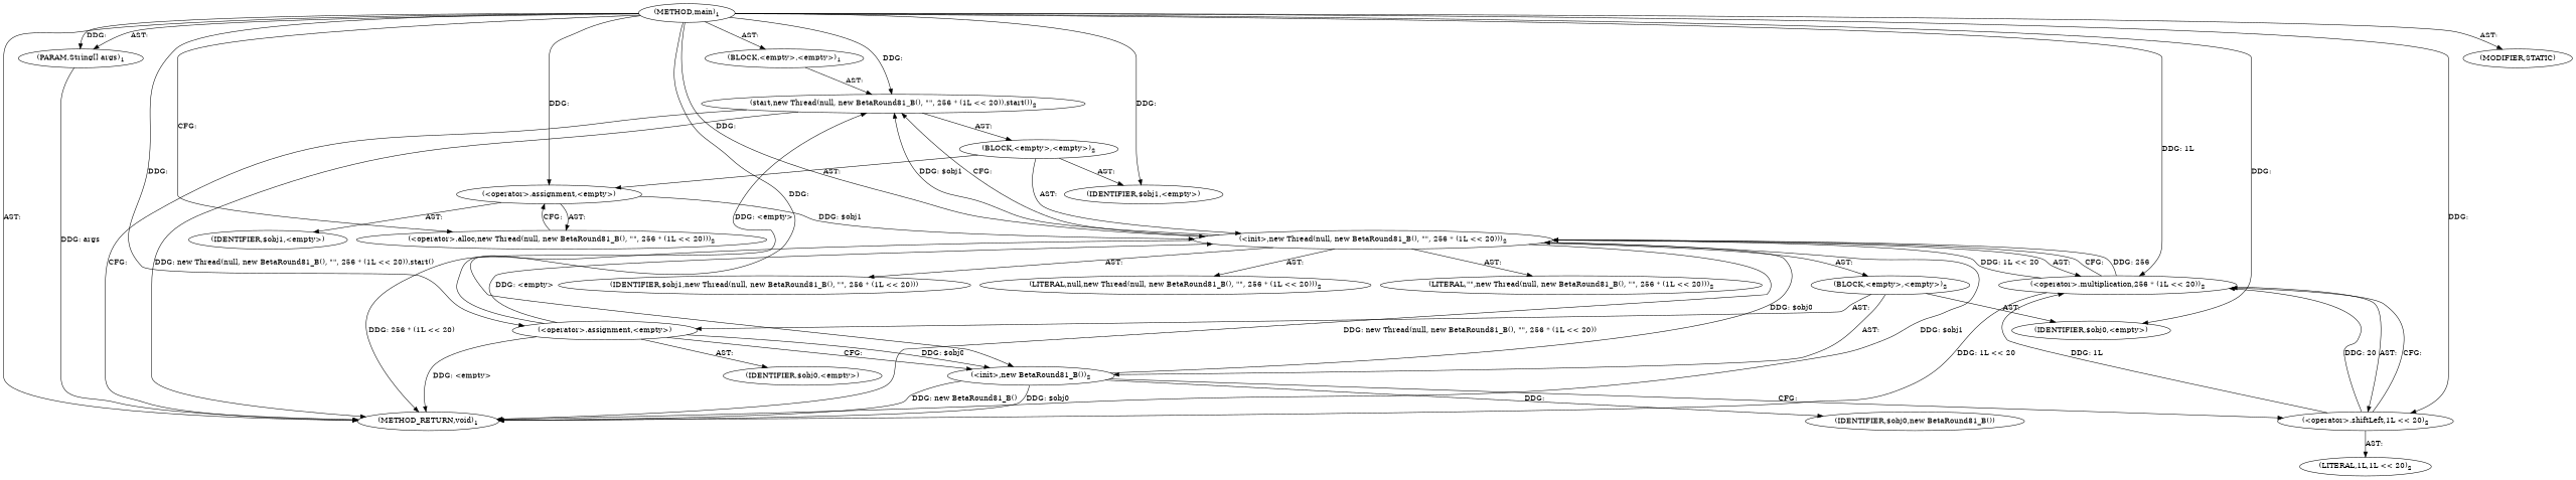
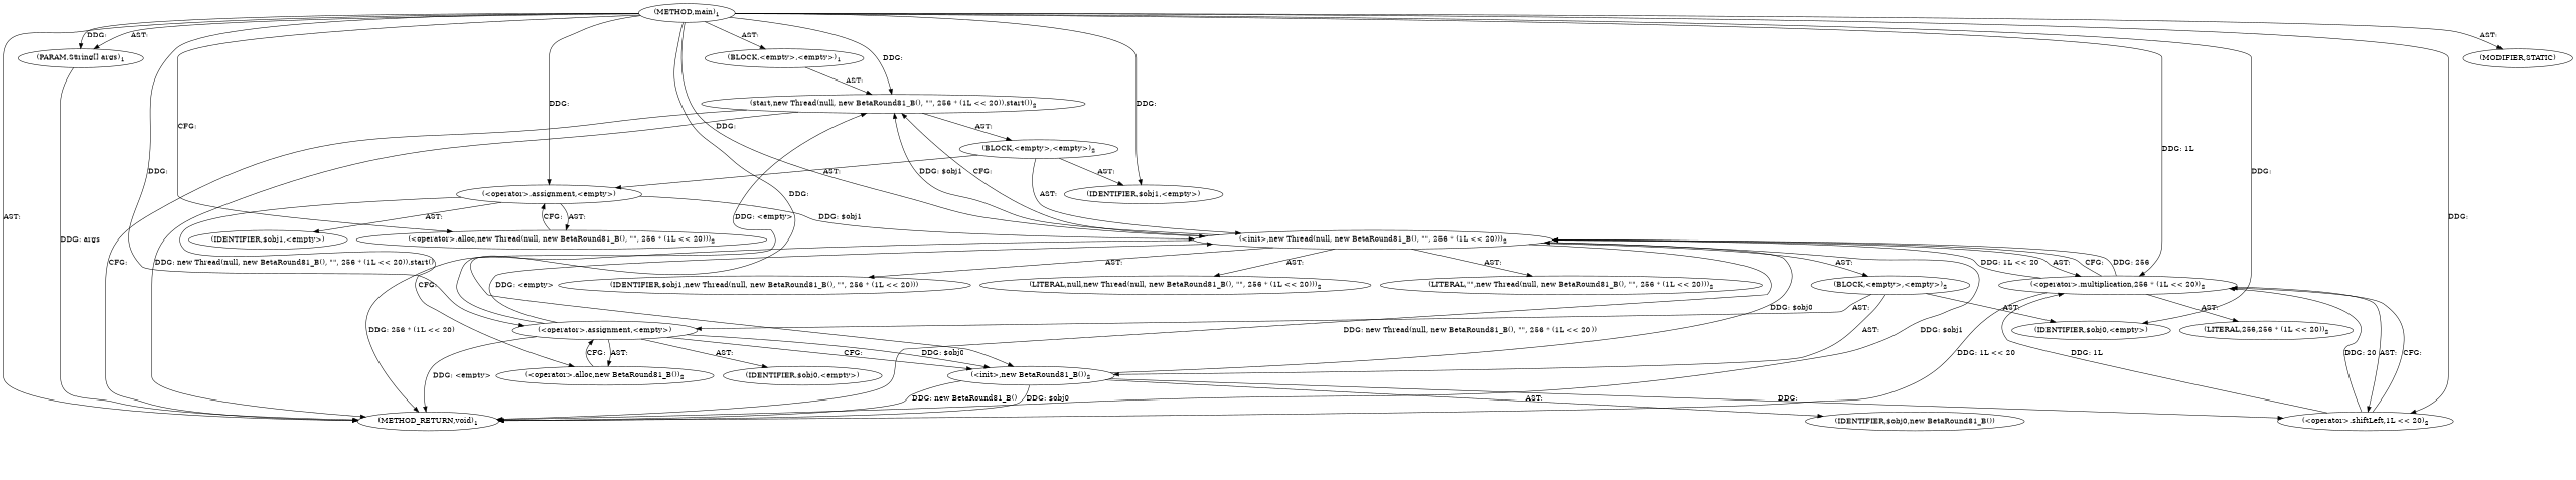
  digraph {
    n1 [label=<(METHOD,main)<SUB>1</SUB>>]
    n2 [label=<(PARAM,String[] args)<SUB>1</SUB>>]
    n3 [label=<(BLOCK,&lt;empty&gt;,&lt;empty&gt;)<SUB>1</SUB>>]
    n4 [label=<(start,new Thread(null, new BetaRound81_B(), &quot;&quot;, 256 * (1L &lt;&lt; 20)).start())<SUB>2</SUB>>]
    n5 [label=<(&lt;operator&gt;.assignment,&lt;empty&gt;)>]
    n6 [label=<(&lt;operator&gt;.alloc,new Thread(null, new BetaRound81_B(), &quot;&quot;, 256 * (1L &lt;&lt; 20)))<SUB>2</SUB>>]
    n7 [label=<(&lt;init&gt;,new Thread(null, new BetaRound81_B(), &quot;&quot;, 256 * (1L &lt;&lt; 20)))<SUB>2</SUB>>]
    n8 [label=<(&lt;operator&gt;.assignment,&lt;empty&gt;)>]
    n9 [label=<(&lt;init&gt;,new BetaRound81_B())<SUB>2</SUB>>]
    n10 [label=<(IDENTIFIER,$obj0,&lt;empty&gt;)>]
    n11 [label=<(&lt;operator&gt;.multiplication,256 * (1L &lt;&lt; 20))<SUB>2</SUB>>]
    n12 [label=<(&lt;operator&gt;.shiftLeft,1L &lt;&lt; 20)<SUB>2</SUB>>]
    n13 [label=<(IDENTIFIER,$obj1,&lt;empty&gt;)>]
    n14 [label=<(MODIFIER,STATIC)>]
    n15 [label=<(METHOD_RETURN,void)<SUB>1</SUB>>]
    n16 [label=<(BLOCK,&lt;empty&gt;,&lt;empty&gt;)<SUB>2</SUB>>]
    n17 [label=<(IDENTIFIER,$obj1,&lt;empty&gt;)>]
+   n18 [label=<(&lt;operator&gt;.alloc,new BetaRound81_B())<SUB>2</SUB>>]
    n19 [label=<(IDENTIFIER,$obj1,new Thread(null, new BetaRound81_B(), &quot;&quot;, 256 * (1L &lt;&lt; 20)))>]
    n20 [label=<(LITERAL,null,new Thread(null, new BetaRound81_B(), &quot;&quot;, 256 * (1L &lt;&lt; 20)))<SUB>2</SUB>>]
    n21 [label=<(BLOCK,&lt;empty&gt;,&lt;empty&gt;)<SUB>2</SUB>>]
    n22 [label=<(LITERAL,&quot;&quot;,new Thread(null, new BetaRound81_B(), &quot;&quot;, 256 * (1L &lt;&lt; 20)))<SUB>2</SUB>>]
    n23 [label=<(IDENTIFIER,$obj0,&lt;empty&gt;)>]
    n24 [label=<(IDENTIFIER,$obj0,new BetaRound81_B())>]
-   n26 [label=<(LITERAL,1L,1L &lt;&lt; 20)<SUB>2</SUB>>]
+   n25 [label=<(LITERAL,256,256 * (1L &lt;&lt; 20))<SUB>2</SUB>>]
    n1 -> n2 [label="AST: "]
    n1 -> n2 [label="DDG: "]
    n1 -> n3 [label="AST: "]
    n1 -> n4 [label="DDG: "]
    n1 -> n5 [label="DDG: "]
    n1 -> n6 [label="CFG: "]
    n1 -> n7 [label="DDG: "]
    n1 -> n8 [label="DDG: "]
    n1 -> n9 [label="DDG: "]
    n1 -> n10 [label="DDG: "]
    n1 -> n11 [label="DDG: 1L"]
    n1 -> n12 [label="DDG: "]
    n1 -> n13 [label="DDG: "]
    n1 -> n14 [label="AST: "]
    n1 -> n15 [label="AST: "]
    n2 -> n15 [label="DDG: args"]
    n3 -> n4 [label="AST: "]
    n4 -> n15 [label="CFG: "]
    n4 -> n15 [label="DDG: new Thread(null, new BetaRound81_B(), &quot;&quot;, 256 * (1L &lt;&lt; 20)).start()"]
    n4 -> n16 [label="AST: "]
    n5 -> n6 [label="AST: "]
    n5 -> n7 [label="DDG: $obj1"]
    n5 -> n17 [label="AST: "]
+   n5 -> n18 [label="CFG: "]
    n6 -> n5 [label="CFG: "]
    n7 -> n4 [label="CFG: "]
    n7 -> n4 [label="DDG: $obj1"]
    n7 -> n11 [label="AST: "]
    n7 -> n15 [label="DDG: $obj1"]
    n7 -> n15 [label="DDG: 256 * (1L &lt;&lt; 20)"]
    n7 -> n15 [label="DDG: new Thread(null, new BetaRound81_B(), &quot;&quot;, 256 * (1L &lt;&lt; 20))"]
    n7 -> n19 [label="AST: "]
    n7 -> n20 [label="AST: "]
    n7 -> n21 [label="AST: "]
    n7 -> n22 [label="AST: "]
    n8 -> n4 [label="DDG: &lt;empty&gt;"]
    n8 -> n7 [label="DDG: &lt;empty&gt;"]
    n8 -> n9 [label="CFG: "]
    n8 -> n9 [label="DDG: $obj0"]
    n8 -> n15 [label="DDG: &lt;empty&gt;"]
+   n8 -> n18 [label="AST: "]
    n8 -> n23 [label="AST: "]
    n9 -> n7 [label="DDG: $obj0"]
-   n9 -> n12 [label="CFG: "]
+   n9 -> n12 [label="DDG: "]
    n9 -> n15 [label="DDG: $obj0"]
    n9 -> n15 [label="DDG: new BetaRound81_B()"]
-   n9 -> n24 [label="DDG: "]
+   n9 -> n24 [label="AST: "]
    n11 -> n7 [label="CFG: "]
    n11 -> n7 [label="DDG: 256"]
    n11 -> n7 [label="DDG: 1L &lt;&lt; 20"]
    n11 -> n12 [label="AST: "]
    n11 -> n15 [label="DDG: 1L &lt;&lt; 20"]
+   n11 -> n25 [label="AST: "]
    n12 -> n11 [label="CFG: "]
    n12 -> n11 [label="DDG: 1L"]
    n12 -> n11 [label="DDG: 20"]
-   n12 -> n26 [label="AST: "]
    n16 -> n5 [label="AST: "]
    n16 -> n7 [label="AST: "]
    n16 -> n13 [label="AST: "]
+   n18 -> n8 [label="CFG: "]
    n21 -> n8 [label="AST: "]
    n21 -> n9 [label="AST: "]
    n21 -> n10 [label="AST: "]
  }
